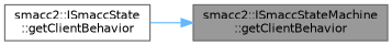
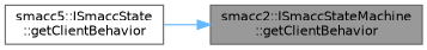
  digraph {
    rankdir=RL
    node [fontname=Helvetica fontsize=10 shape=box style=filled]
    n1 [color=gray40 fillcolor=grey60 fontcolor=black height=0.2 label="smacc2::ISmaccStateMachine\l::getClientBehavior" width=0.4]
-   n2 [color=grey40 fillcolor=white height=0.2 label="smacc2::ISmaccState\l::getClientBehavior" width=0.4]
+   n2 [color=grey40 fillcolor=white height=0.2 label="smacc5::ISmaccState\l::getClientBehavior" width=0.4]
    n1 -> n2 [color=steelblue1 dir=back fontname=Helvetica fontsize=10 labelfontname=Helvetica labelfontsize=10 style=solid]
  }
